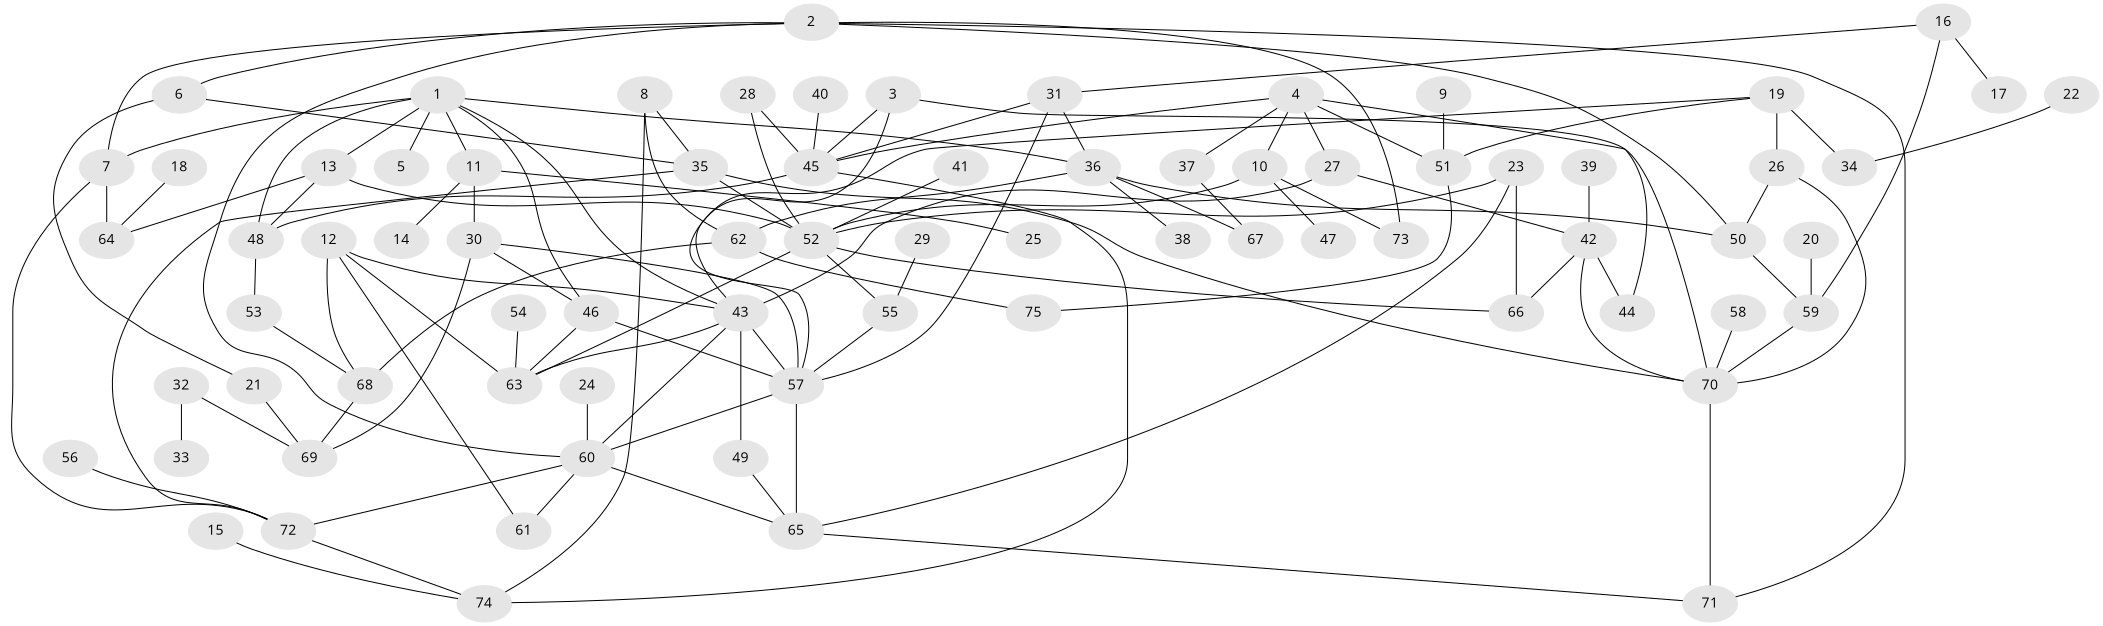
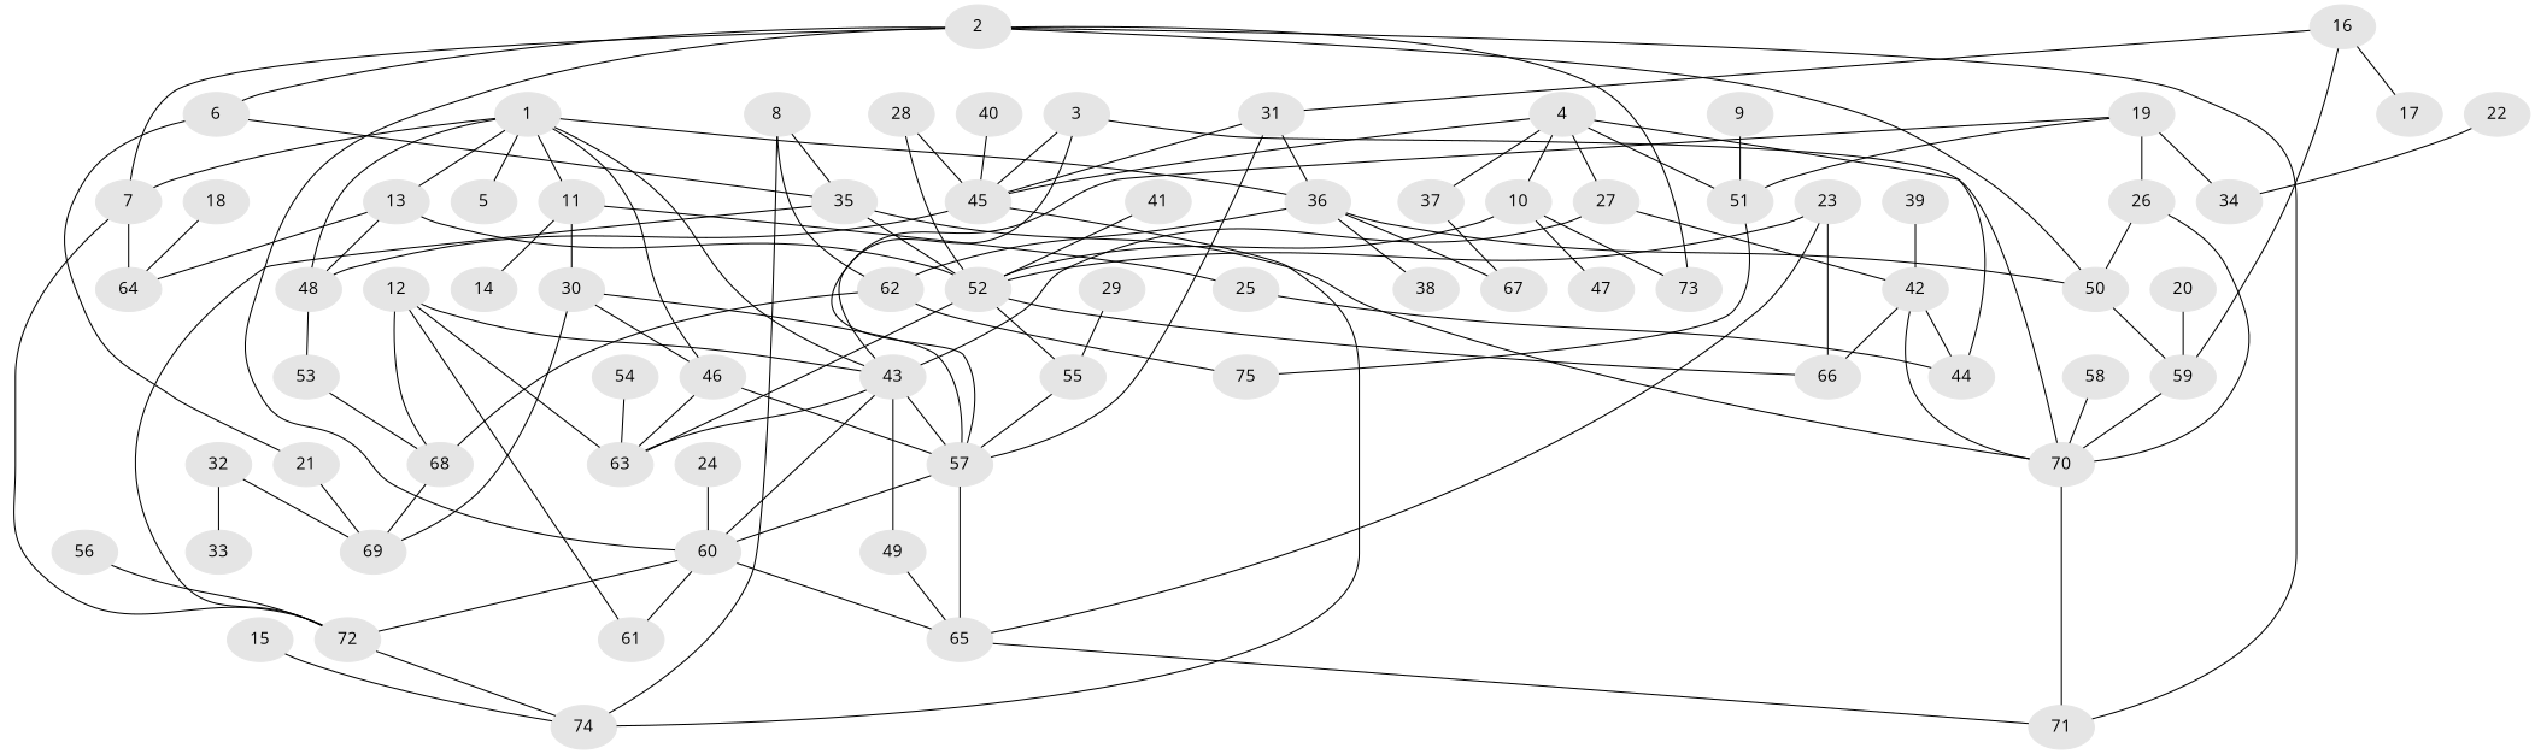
  graph {
    fontname="Open Sans"
    node [color=gray90 fontname="Open Sans" style=filled]
    edge [fontname="Open Sans" weight=1.0]
    1
    5
    7
    11
    13
    36
    43
    46
    48
    64
    72
    10
    73
    47
    52
    14
    25
    30
    50
    62
    38
    67
    60
    57
    63
    49
    53
    2
    6
    71
    21
    35
    59
    61
    65
    3
    45
    70
    74
    4
    27
    37
    44
    51
    42
    75
    69
    8
    68
    9
    66
    55
    12
    15
    16
    17
    31
    18
    19
    26
    34
    20
    22
    23
    24
    28
    29
    32
    33
    39
    40
    41
    54
    56
    58
    1 -- 5
    1 -- 7
    1 -- 11
    1 -- 13
    1 -- 36
    1 -- 43
    1 -- 46
    1 -- 48
    7 -- 64
    7 -- 72
    11 -- 14
    11 -- 25
    11 -- 30
    13 -- 48
    13 -- 64
    13 -- 52
    36 -- 50
    36 -- 62
    36 -- 38
    36 -- 67
    43 -- 60
    43 -- 57
    43 -- 63
    43 -- 49
    46 -- 57
    46 -- 63
    48 -- 53
    72 -- 74
    10 -- 73
    10 -- 47
    10 -- 52
    52 -- 63
    52 -- 66
    52 -- 55
+   25 -- 44
    30 -- 46
    30 -- 57
    30 -- 69
    50 -- 59
    62 -- 75
    62 -- 68
    60 -- 72
    60 -- 61
    60 -- 65
    57 -- 60
    57 -- 65
    49 -- 65
    53 -- 68
    2 -- 7
    2 -- 73
    2 -- 50
    2 -- 60
    2 -- 6
    2 -- 71
    6 -- 21
    6 -- 35
    21 -- 69
    35 -- 72
    35 -- 52
    35 -- 70
    59 -- 70
    65 -- 71
    3 -- 57
    3 -- 45
    3 -- 70
    45 -- 48 [weight=2.0]
    45 -- 74
    70 -- 71
    4 -- 10
    4 -- 45
    4 -- 27
    4 -- 37
    4 -- 44
    4 -- 51
    27 -- 43
    27 -- 42
    37 -- 67
    51 -- 75
    42 -- 70
    42 -- 44
    42 -- 66
    8 -- 62
    8 -- 35
    8 -- 74
    68 -- 69
    9 -- 51
    55 -- 57
    12 -- 43
    12 -- 63
    12 -- 61
    12 -- 68
    15 -- 74
    16 -- 59
    16 -- 17
    16 -- 31
    31 -- 36
    31 -- 57
    31 -- 45
    18 -- 64
    19 -- 43
    19 -- 51
    19 -- 26
    19 -- 34
    26 -- 50
    26 -- 70
    20 -- 59
    22 -- 34
    23 -- 52
    23 -- 65
    23 -- 66
    24 -- 60
    28 -- 52
    28 -- 45
    29 -- 55
    32 -- 69
    32 -- 33
    39 -- 42
    40 -- 45
    41 -- 52
    54 -- 63
    56 -- 72
    58 -- 70
  }
